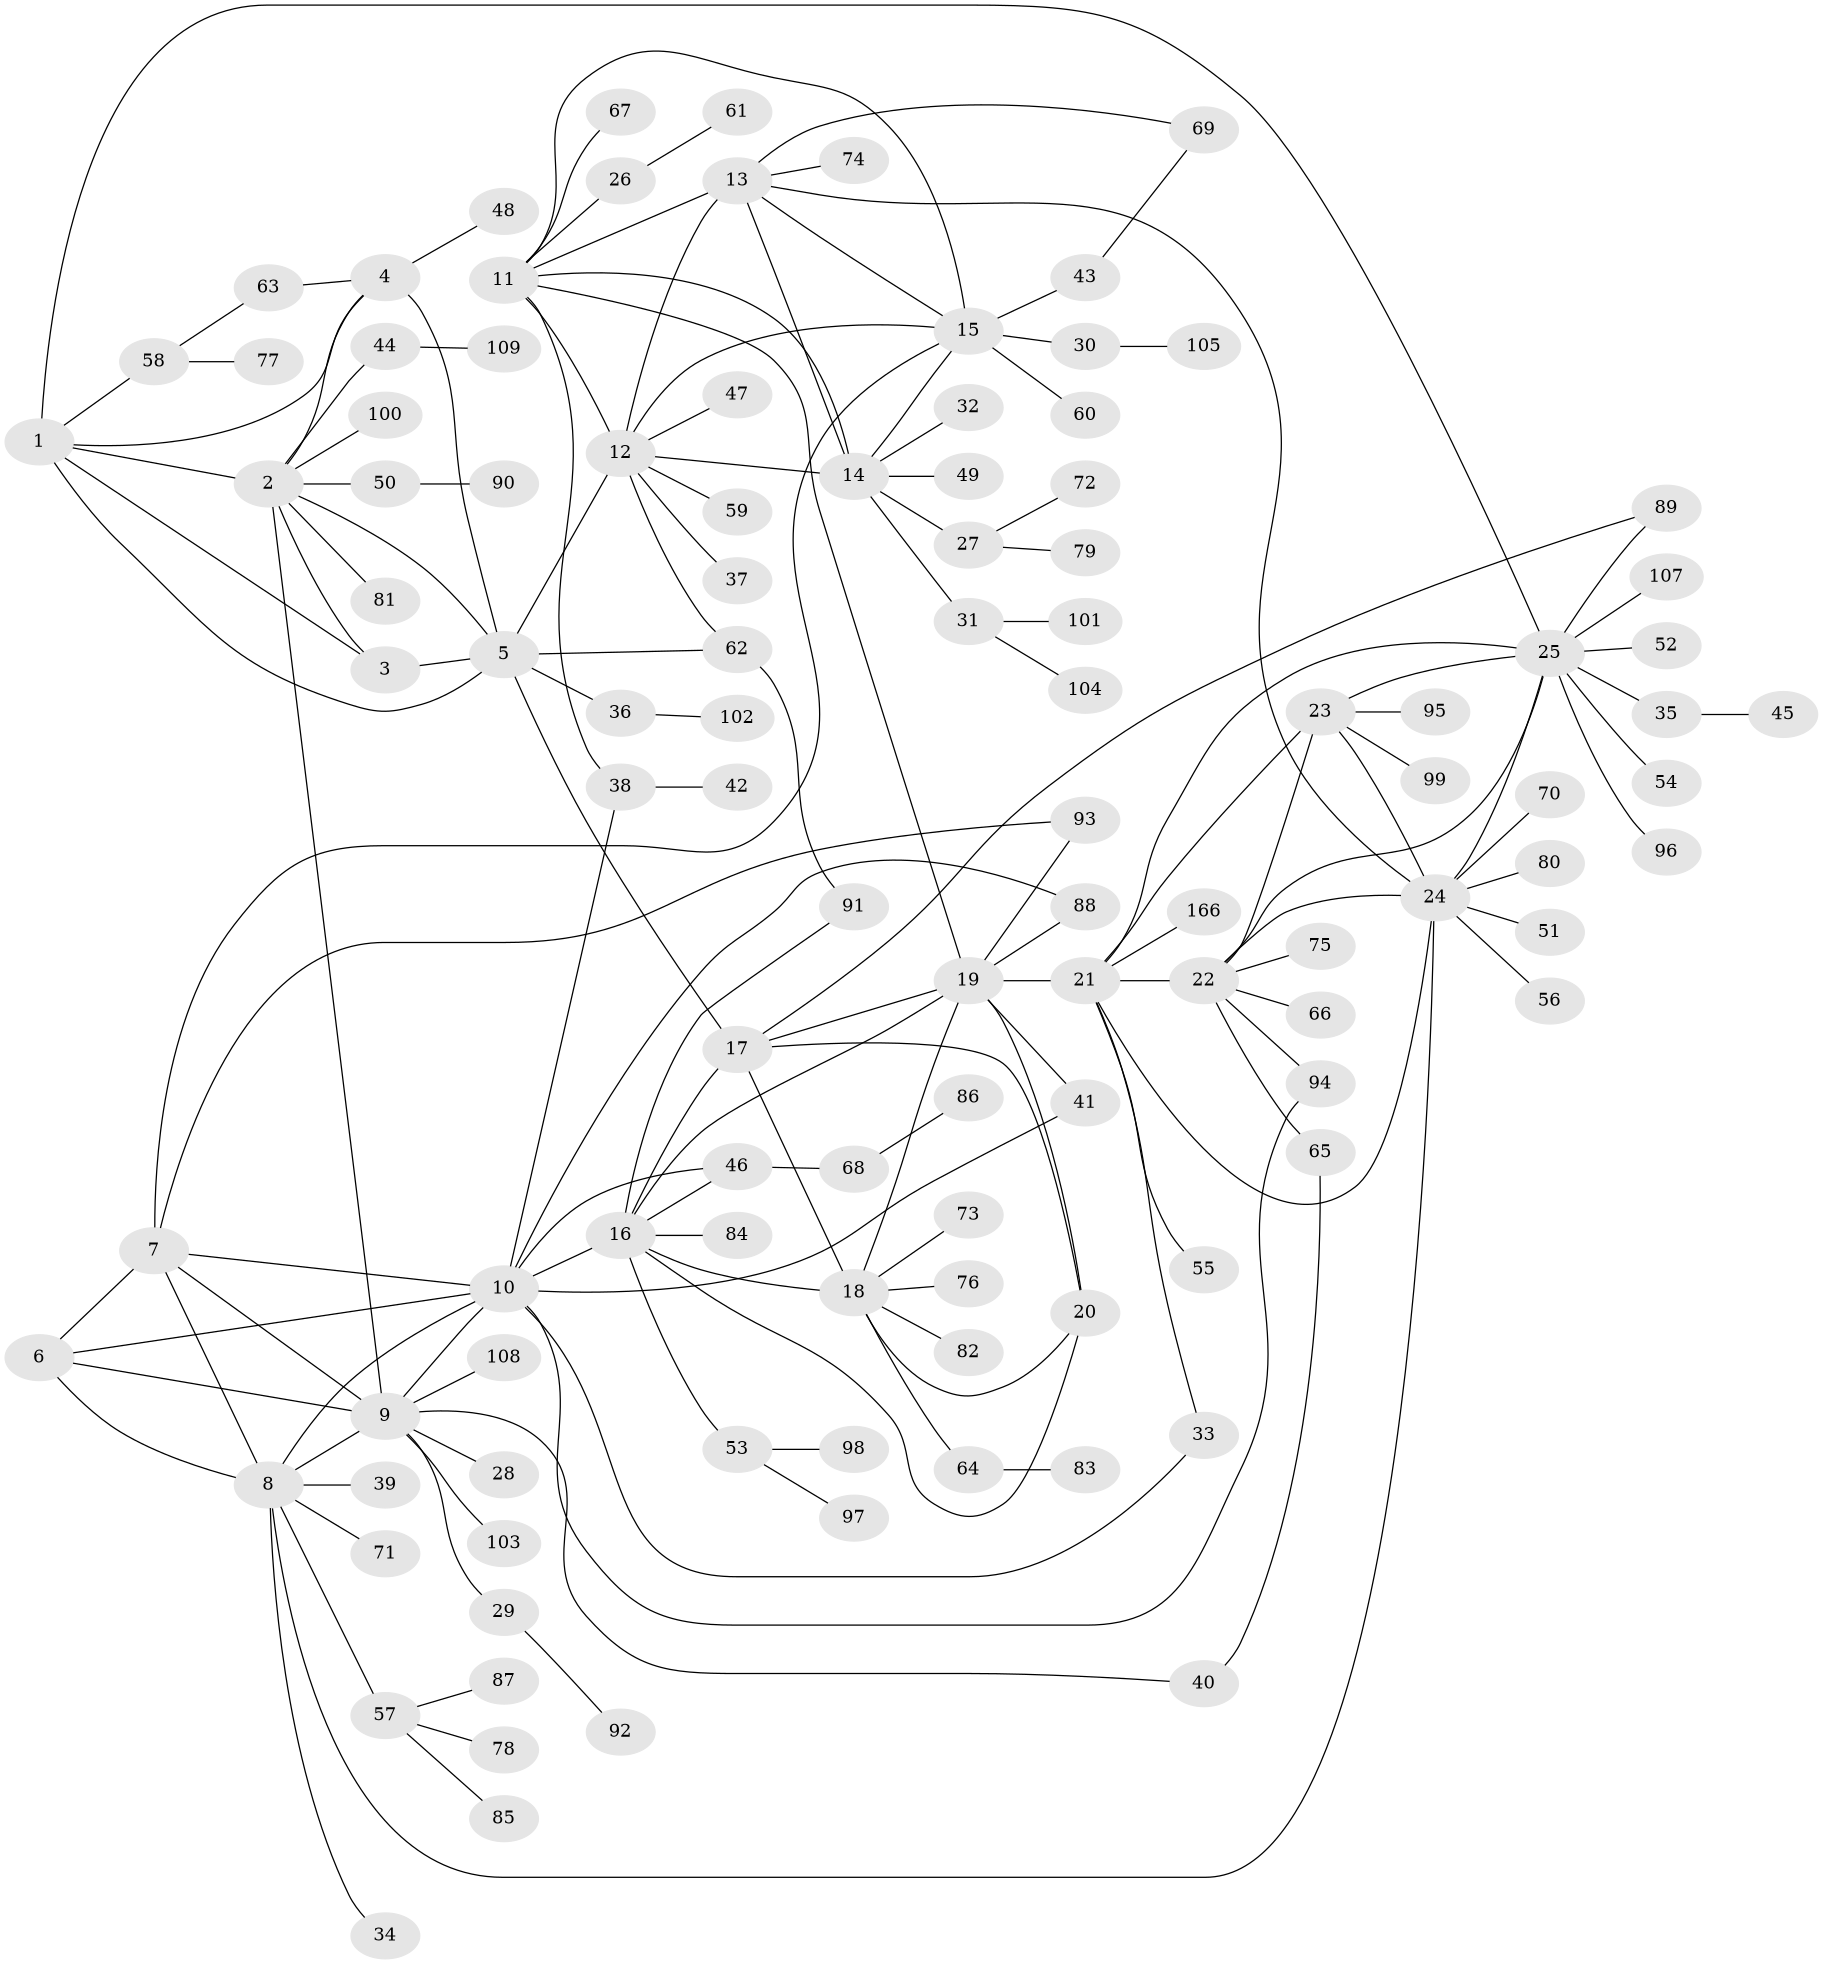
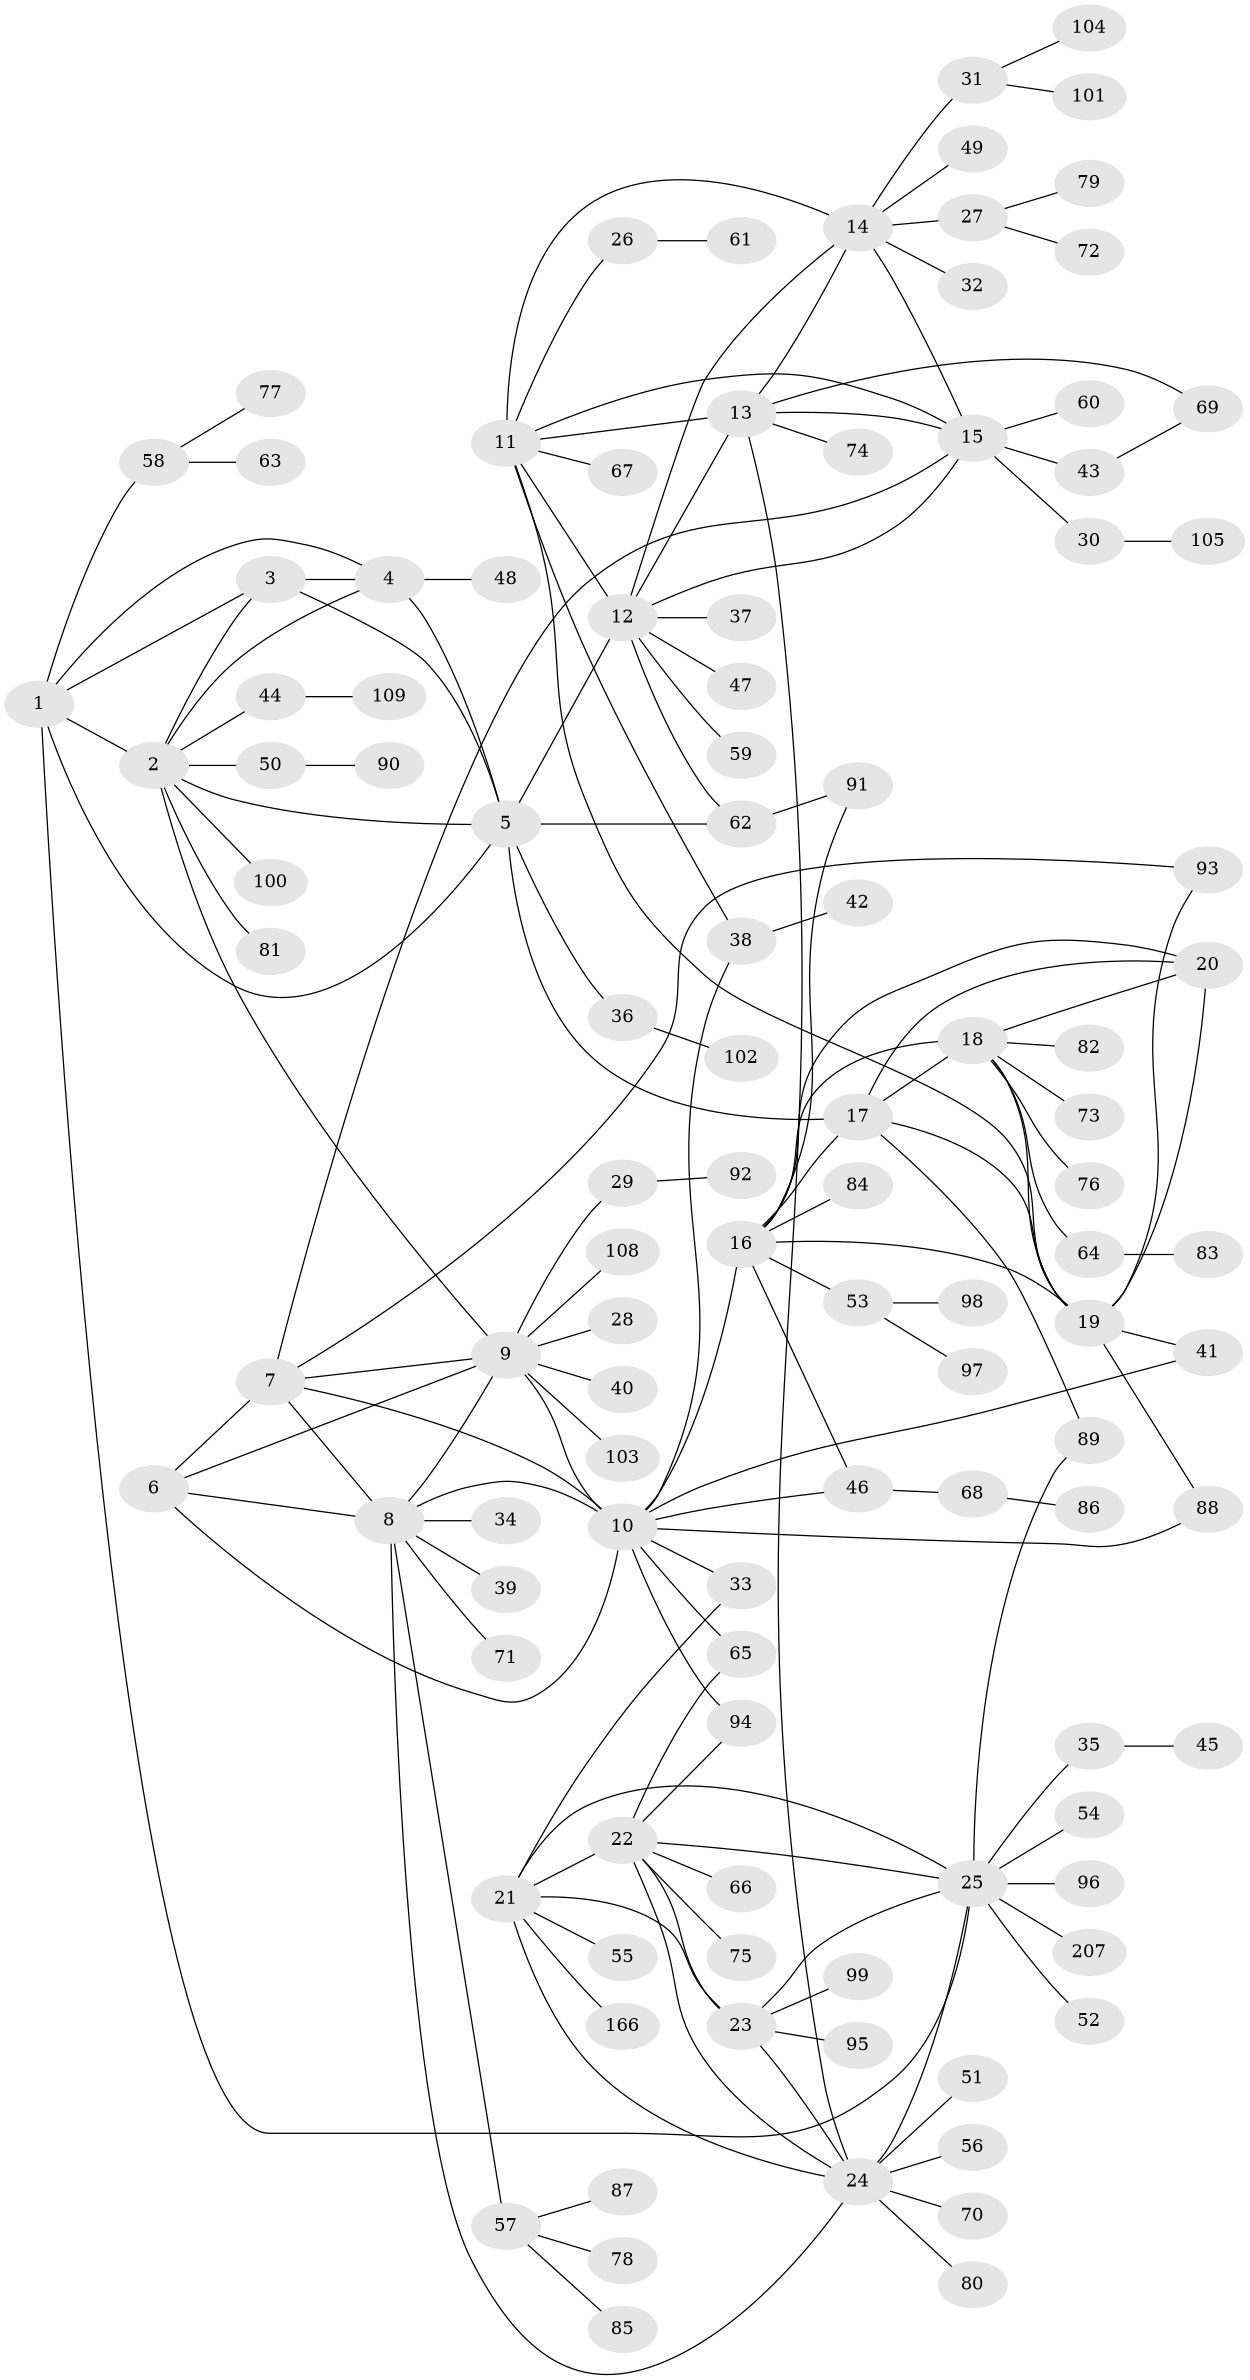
  graph {
    rankdir=LR
    node [color=gray90 style=filled]
    1
    2
    3
    4
    5
    25
    58
    9
    44
    50
    81
    100
    48
    12
    17
    36
    62
    52
    89
    35
    54
    96
-   107
+   107 [label=207]
    63
    77
    10
    28
    29
    40
    103
    108
    109
    90
    15
    13
    14
    37
    47
    59
    19
    18
    20
    102
    91
    6
    7
    8
    93
    24
    34
    39
    57
    71
    16
    33
    38
    41
    46
    65
    88
    94
    30
    43
    60
    51
    56
    70
    80
    78
    85
    87
    92
    53
    84
    42
    68
    11
    26
    67
    74
    69
    27
    31
    32
    49
    21
    61
    72
    79
    101
    104
    105
    64
    73
    76
    82
    97
    98
    83
    22
    23
    55
    n103 [label=166]
    66
    75
    95
    99
    45
    86
    1 -- 2
    1 -- 3
    1 -- 4
    1 -- 5
    1 -- 25
    1 -- 58
    2 -- 3
    2 -- 4
    2 -- 5
    2 -- 9
    2 -- 44
    2 -- 50
    2 -- 81
    2 -- 100
-   63 -- 4
+   3 -- 4
    3 -- 5
    4 -- 5
    4 -- 48
    5 -- 12
    5 -- 17
    5 -- 36
    5 -- 62
    25 -- 52
    25 -- 89
    25 -- 35
    25 -- 54
    25 -- 96
    25 -- 107
    58 -- 63
    58 -- 77
    9 -- 10
    9 -- 28
    9 -- 29
    9 -- 40
    9 -- 103
    9 -- 108
    44 -- 109
    50 -- 90
    12 -- 62
    12 -- 15
    12 -- 13
    12 -- 14
    12 -- 37
    12 -- 47
    12 -- 59
    17 -- 89
    17 -- 19
    17 -- 18
    17 -- 20
    36 -- 102
    62 -- 91
    35 -- 45
    10 -- 16
    10 -- 33
    10 -- 38
    10 -- 41
    10 -- 46
-   40 -- 65
+   10 -- 65
    10 -- 88
    10 -- 94
    29 -- 92
    15 -- 30
    15 -- 43
    15 -- 60
    13 -- 15
    13 -- 14
    13 -- 24
    13 -- 74
    13 -- 69
    14 -- 15
    14 -- 27
    14 -- 31
    14 -- 32
    14 -- 49
    19 -- 20
    19 -- 93
    19 -- 41
    19 -- 88
-   19 -- 21
    18 -- 19
    18 -- 20
    18 -- 64
    18 -- 73
    18 -- 76
    18 -- 82
    6 -- 9
    6 -- 10
    6 -- 7
    6 -- 8
    7 -- 9
    7 -- 10
    7 -- 15
    7 -- 8
    7 -- 93
    8 -- 9
    8 -- 10
    8 -- 24
    8 -- 34
    8 -- 39
    8 -- 57
    8 -- 71
    24 -- 25
    24 -- 51
    24 -- 56
    24 -- 70
    24 -- 80
    57 -- 78
    57 -- 85
    57 -- 87
    16 -- 17
    16 -- 19
    16 -- 18
    16 -- 20
    16 -- 91
    16 -- 46
    16 -- 53
    16 -- 84
    38 -- 42
    46 -- 68
    30 -- 105
    43 -- 69
    53 -- 97
    53 -- 98
    68 -- 86
    11 -- 12
    11 -- 15
    11 -- 13
    11 -- 14
    11 -- 19
    11 -- 38
    11 -- 26
    11 -- 67
    26 -- 61
    27 -- 72
    27 -- 79
    31 -- 101
    31 -- 104
    21 -- 25
    21 -- 24
    21 -- 33
    21 -- 22
    21 -- 23
    21 -- 55
    21 -- n103
    64 -- 83
    22 -- 25
    22 -- 24
    22 -- 65
    22 -- 94
    22 -- 23
    22 -- 66
    22 -- 75
    23 -- 25
    23 -- 24
    23 -- 95
    23 -- 99
  }
